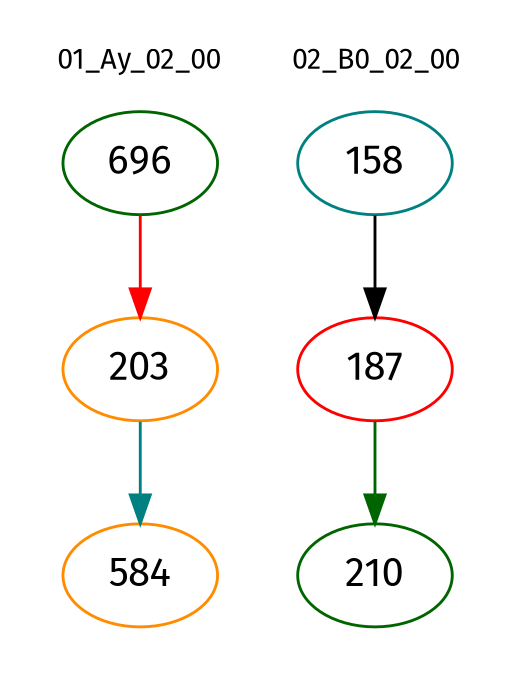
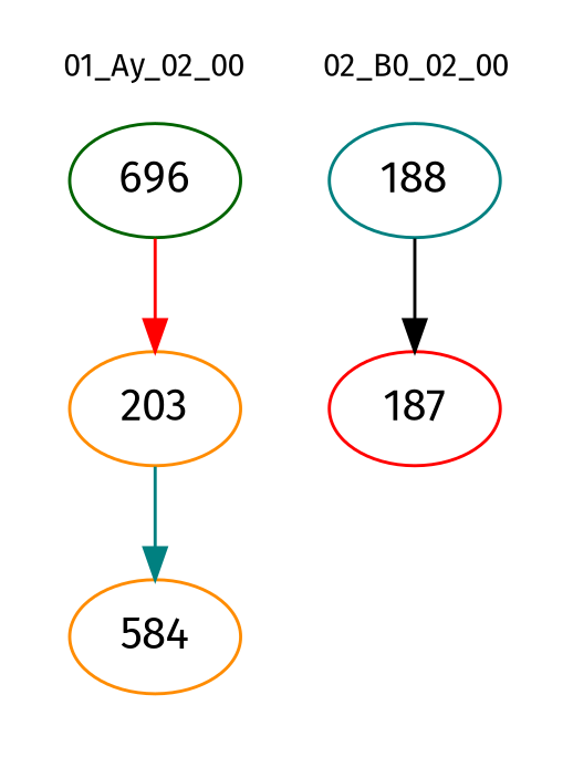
  digraph {
    fontname="Fira Sans"
    node [color=darkgreen fontname="Fira Sans"]
    edge [fontname="Fira Sans"]
    n1 [label=696]
    n2 [color=darkorange label=203]
    n3 [color=darkorange label=584]
-   n4 [color=teal label=158]
+   n4 [color=teal label=188]
    n5 [color=red label=187]
-   n6 [label=210]
    subgraph cluster_1 {
      color=white
      fontsize=10
      label="01_Ay_02_00"
      n1
      n2
      n3
    }
    subgraph cluster_2 {
      color=white
      fontsize=10
      label="02_B0_02_00"
      n4
      n5
-     n6
    }
    n1 -> n2 [color=red]
    n2 -> n3 [color=teal]
    n4 -> n5 [color=black]
-   n5 -> n6 [color=darkgreen]
  }
